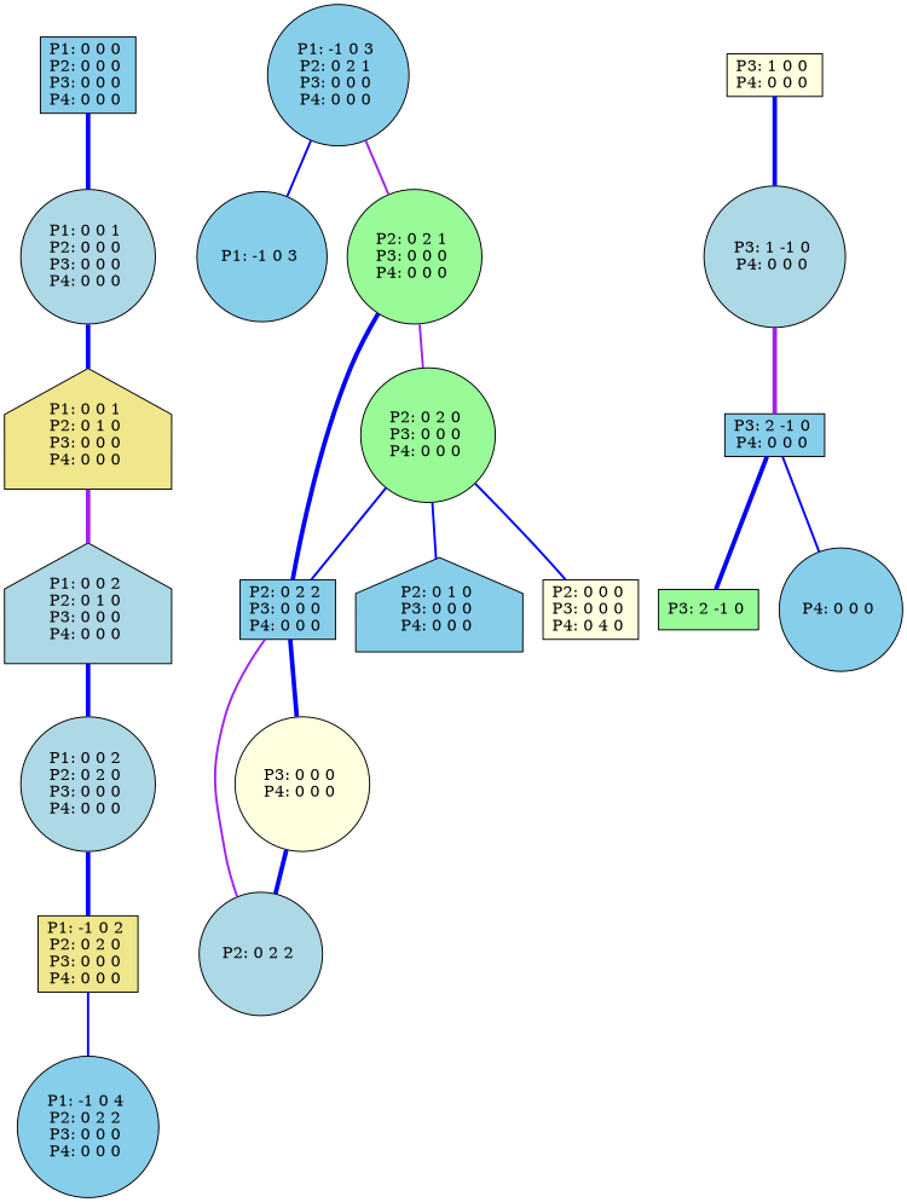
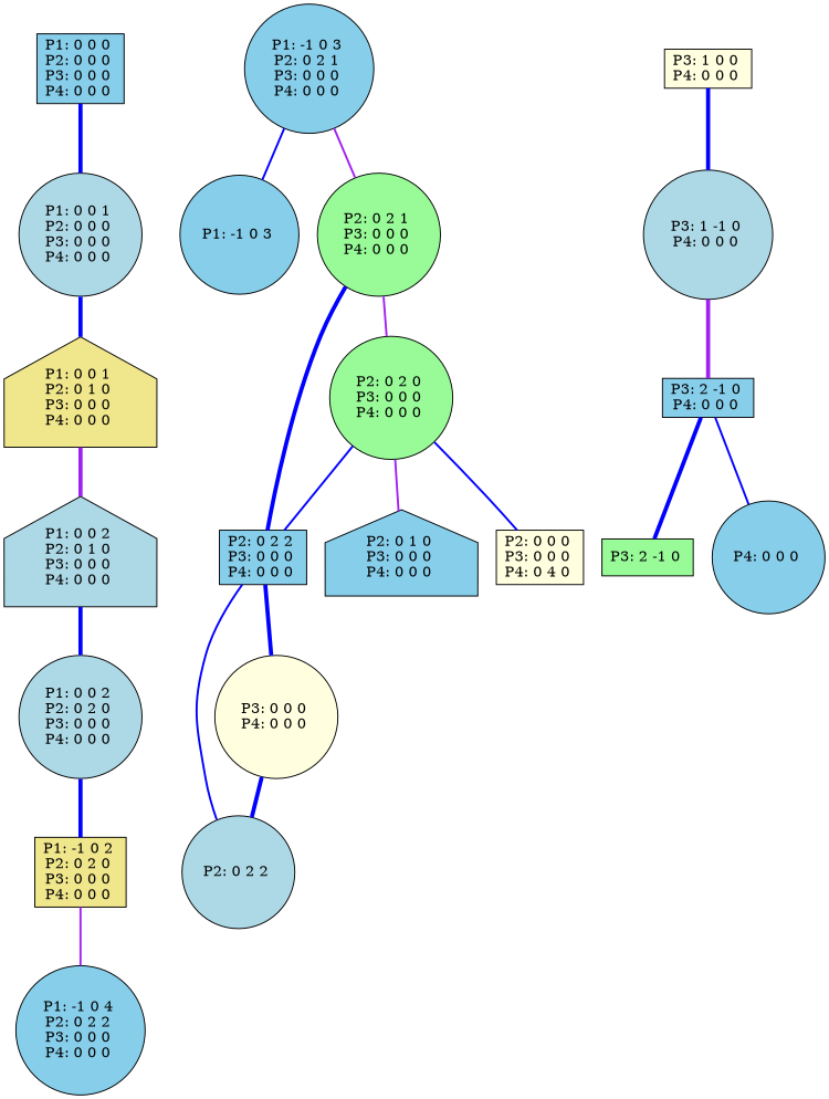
  graph {
    color=black
    node [fillcolor=skyblue shape=circle style=filled]
    edge [color=blue penwidth=4.0 style=bold]
    n1 [label="P1: 0 0 0 \nP2: 0 0 0 \nP3: 0 0 0 \nP4: 0 0 0 \n" shape=box]
    n2 [fillcolor=lightblue label="P1: 0 0 1 \nP2: 0 0 0 \nP3: 0 0 0 \nP4: 0 0 0 \n"]
    n3 [fillcolor=khaki label="P1: 0 0 1 \nP2: 0 1 0 \nP3: 0 0 0 \nP4: 0 0 0 \n" shape=house]
    n4 [fillcolor=lightblue label="P1: 0 0 2 \nP2: 0 1 0 \nP3: 0 0 0 \nP4: 0 0 0 \n" shape=house]
    n5 [fillcolor=lightblue label="P1: 0 0 2 \nP2: 0 2 0 \nP3: 0 0 0 \nP4: 0 0 0 \n"]
    n6 [fillcolor=khaki label="P1: -1 0 2 \nP2: 0 2 0 \nP3: 0 0 0 \nP4: 0 0 0 \n" shape=box]
    n7 [label="P1: -1 0 4 \nP2: 0 2 2 \nP3: 0 0 0 \nP4: 0 0 0 \n"]
    n8 [label="P1: -1 0 3 \nP2: 0 2 1 \nP3: 0 0 0 \nP4: 0 0 0 \n"]
    n9 [label="P1: -1 0 3 \n"]
    n10 [fillcolor=palegreen label="P2: 0 2 1 \nP3: 0 0 0 \nP4: 0 0 0 \n"]
    n11 [fillcolor=palegreen label="P2: 0 2 0 \nP3: 0 0 0 \nP4: 0 0 0 \n"]
    n12 [label="P2: 0 2 2 \nP3: 0 0 0 \nP4: 0 0 0 \n" shape=box]
    n13 [label="P2: 0 1 0 \nP3: 0 0 0 \nP4: 0 0 0 \n" shape=house]
    n14 [fillcolor=lightyellow label="P2: 0 0 0 \nP3: 0 0 0 \nP4: 0 4 0 \n" shape=box]
    n15 [fillcolor=lightblue label="P2: 0 2 2 \n"]
    n16 [fillcolor=lightyellow label="P3: 0 0 0 \nP4: 0 0 0 \n"]
    n17 [fillcolor=lightyellow label="P3: 1 0 0 \nP4: 0 0 0 \n" shape=box]
    n18 [fillcolor=lightblue label="P3: 1 -1 0 \nP4: 0 0 0 \n"]
    n19 [label="P3: 2 -1 0 \nP4: 0 0 0 \n" shape=box]
    n20 [fillcolor=palegreen label="P3: 2 -1 0 \n" shape=box]
    n21 [label="P4: 0 0 0 \n"]
    n1 -- n2
    n2 -- n3
    n3 -- n4 [color=purple]
    n4 -- n5
    n5 -- n6
-   n6 -- n7 [penwidth=""]
+   n6 -- n7 [color=purple penwidth=""]
    n8 -- n9 [penwidth=""]
    n8 -- n10 [color=purple penwidth=""]
    n10 -- n11 [color=purple penwidth=""]
    n10 -- n12
    n11 -- n12 [penwidth=""]
-   n11 -- n13 [penwidth=""]
+   n11 -- n13 [color=purple penwidth=""]
    n11 -- n14 [penwidth=""]
-   n12 -- n15 [color=purple penwidth=""]
+   n12 -- n15 [penwidth=""]
    n12 -- n16
    n16 -- n15
    n17 -- n18
    n18 -- n19 [color=purple]
    n19 -- n20
    n19 -- n21 [penwidth=""]
  }
